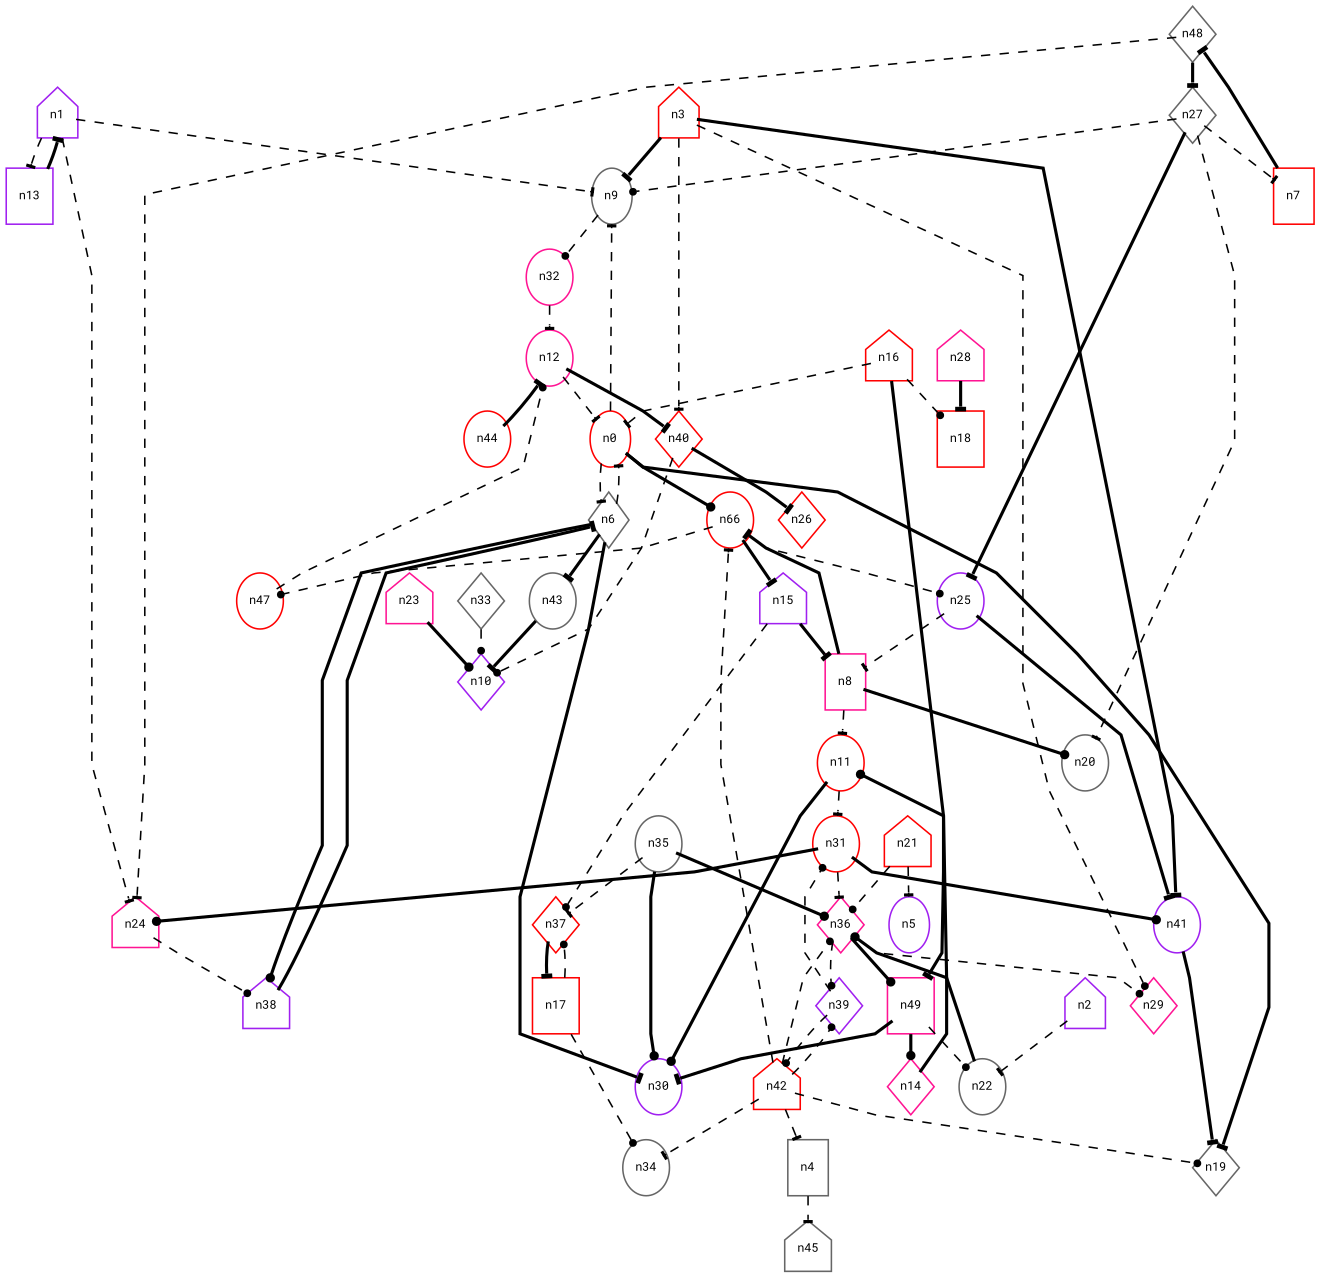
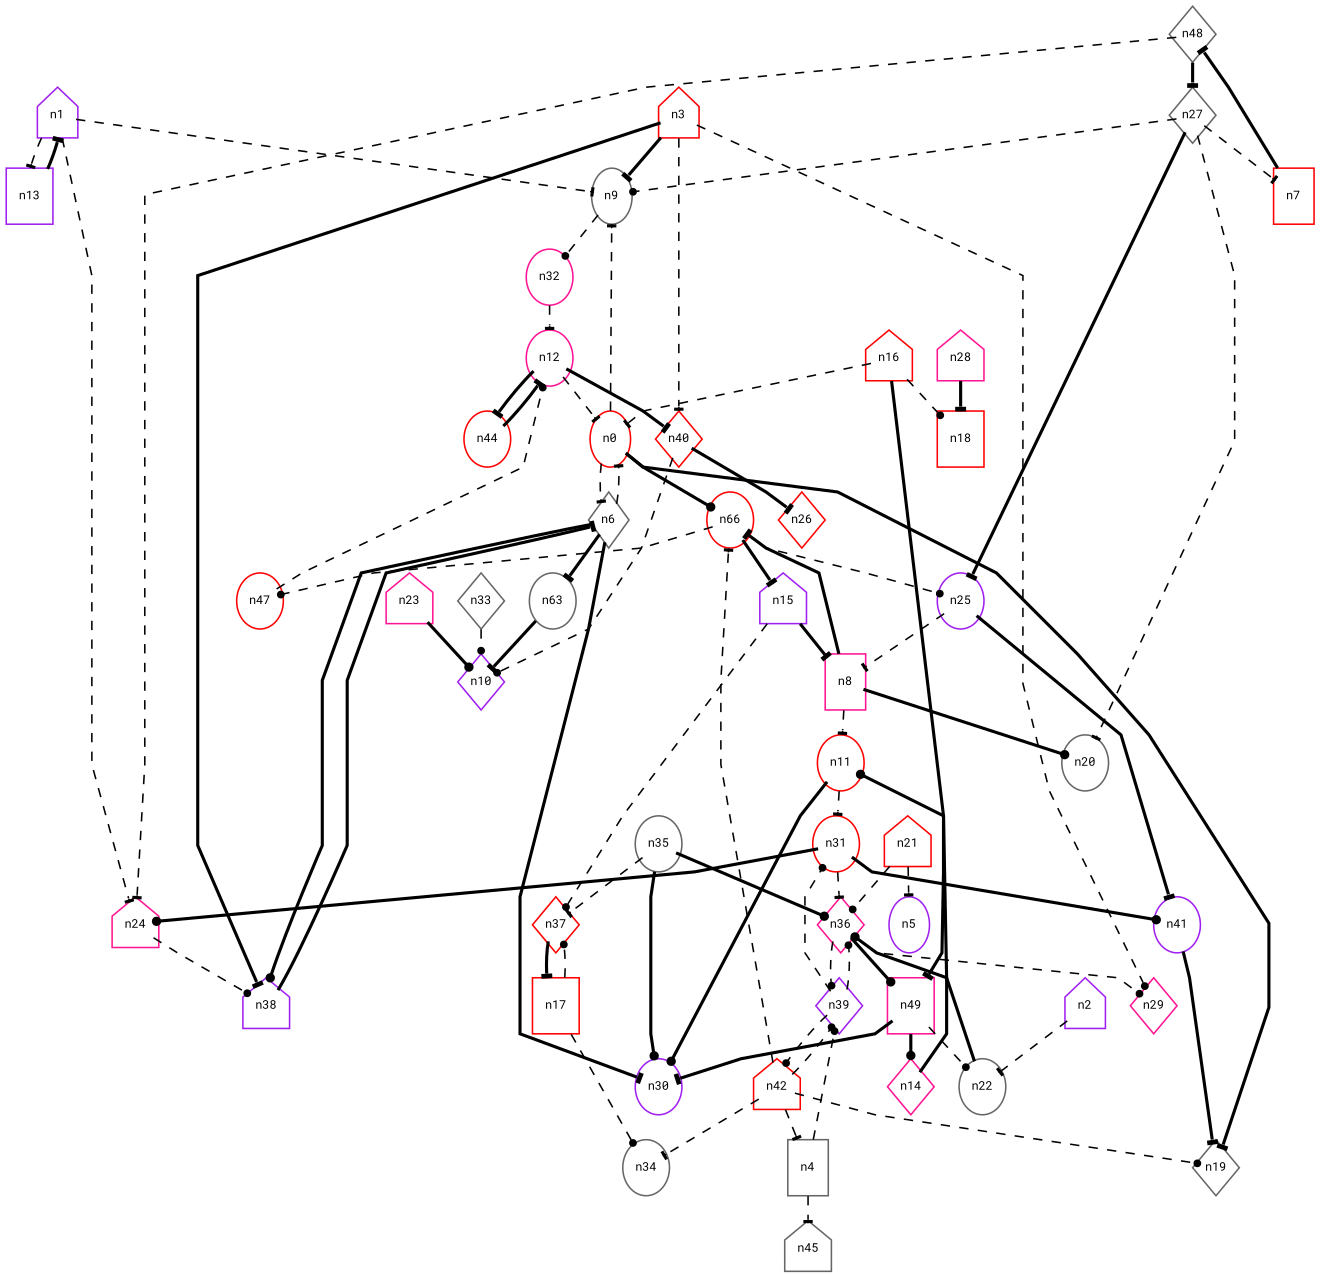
  digraph {
    fontname="Roboto Mono"
    fontsize=8
    nodesep=0.22
    nodesize=0.16
    ranksep=0.22
    splines=polyline
    node [color=red fixedsize=shape fontname="Roboto Mono" fontsize=8 shape=ellipse]
    edge [arrowhead=tee arrowsize=0.5 fontname="Roboto Mono" style=dashed]
    n9 [color=gray40 width=0.32]
    n32 [color=deeppink width=0.32]
    n12 [color=deeppink width=0.32]
    n0 [width=0.32]
    n40 [shape=diamond width=0.32]
    n44 [width=0.32]
    n19 [color=gray40 shape=diamond width=0.32]
    n46 [label=n66 width=0.32]
    n6 [color=gray40 shape=diamond width=0.32]
    n25 [color=purple width=0.32]
    n47 [width=0.32]
    n15 [color=purple shape=house width=0.32]
    n38 [color=purple shape=house width=0.32]
    n30 [color=purple width=0.32]
-   n43 [color=gray40 width=0.32]
+   n43 [color=gray40 width=0.32 label=n63]
    n41 [color=purple width=0.32]
    n8 [color=deeppink shape=box width=0.32]
    n37 [shape=diamond width=0.32]
    n10 [color=purple shape=diamond width=0.32]
    n11 [width=0.32]
    n20 [color=gray40 width=0.32]
    n17 [shape=box width=0.32]
    n1 [color=purple shape=house width=0.32]
    n24 [color=deeppink shape=house width=0.32]
    n13 [color=purple shape=box width=0.32]
    n22 [color=gray40 width=0.32]
    n36 [color=deeppink shape=diamond width=0.32]
    n29 [color=deeppink shape=diamond width=0.32]
    n39 [color=purple shape=diamond width=0.32]
    n49 [color=deeppink shape=box width=0.32]
    n31 [width=0.32]
    n42 [shape=house width=0.32]
    n14 [color=deeppink shape=diamond width=0.32]
    n2 [color=purple shape=house width=0.32]
    n3 [shape=house width=0.32]
    n26 [shape=diamond width=0.32]
    n4 [color=gray40 shape=box width=0.32]
    n45 [color=gray40 shape=house width=0.32]
    n34 [color=gray40 width=0.32]
    n16 [shape=house width=0.32]
    n18 [shape=box width=0.32]
    n21 [shape=house width=0.32]
    n5 [color=purple width=0.32]
    n23 [color=deeppink shape=house width=0.32]
    n7 [shape=box width=0.32]
    n48 [color=gray40 shape=diamond width=0.32]
    n27 [color=gray40 shape=diamond width=0.32]
    n28 [color=deeppink shape=house width=0.32]
    n33 [color=gray40 shape=diamond width=0.32]
    n35 [color=gray40 width=0.32]
    n9 -> n32 [arrowhead=dot]
    n32 -> n12
    n12 -> n0
    n12 -> n40 [style=bold]
+   n12 -> n44 [style=bold]
    n0 -> n9
    n0 -> n19 [style=bold]
    n0 -> n46 [arrowhead=dot style=bold]
    n0 -> n6
    n40 -> n10 [arrowhead=dot]
    n40 -> n26 [style=bold]
    n44 -> n12 [style=bold]
    n46 -> n25 [arrowhead=dot]
    n46 -> n47 [arrowhead=dot]
    n46 -> n15 [style=bold]
    n6 -> n0
    n6 -> n38 [arrowhead=dot style=bold]
    n6 -> n30 [style=bold]
    n6 -> n43 [style=bold]
    n25 -> n41 [style=bold]
    n25 -> n8
    n47 -> n12 [arrowhead=dot]
    n15 -> n8 [style=bold]
    n15 -> n37 [arrowhead=dot]
    n38 -> n6 [style=bold]
    n43 -> n10 [style=bold]
    n41 -> n19 [style=bold]
    n8 -> n46 [style=bold]
    n8 -> n11
    n8 -> n20 [arrowhead=dot style=bold]
    n37 -> n17 [style=bold]
    n11 -> n30 [arrowhead=dot style=bold]
    n11 -> n31
    n17 -> n37 [arrowhead=dot]
    n17 -> n34 [arrowhead=dot]
    n1 -> n9
    n1 -> n24
    n1 -> n13
    n24 -> n38 [arrowhead=dot]
    n13 -> n1 [style=bold]
    n22 -> n36 [arrowhead=dot style=bold]
    n36 -> n29 [arrowhead=dot]
    n36 -> n39 [arrowhead=dot]
    n36 -> n49 [arrowhead=dot style=bold]
-   n42 -> n36 [arrowhead=dot]
+   n39 -> n36 [arrowhead=dot]
    n39 -> n31 [arrowhead=dot]
    n39 -> n42 [arrowhead=dot]
    n49 -> n30 [style=bold]
    n49 -> n22 [arrowhead=dot]
    n49 -> n14 [arrowhead=dot style=bold]
    n31 -> n41 [arrowhead=dot style=bold]
    n31 -> n24 [arrowhead=dot style=bold]
    n31 -> n36
    n42 -> n19 [arrowhead=dot]
    n42 -> n46
    n42 -> n39 [arrowhead=dot]
    n42 -> n4
    n42 -> n34
    n14 -> n11 [arrowhead=dot style=bold]
    n2 -> n22
    n3 -> n9 [style=bold]
    n3 -> n40
-   n3 -> n41 [style=bold]
+   n3 -> n38 [style=bold]
    n3 -> n29 [arrowhead=dot]
+   n4 -> n39 [arrowhead=dot]
    n4 -> n45
    n16 -> n0
    n16 -> n49 [style=bold]
    n16 -> n18 [arrowhead=dot]
    n21 -> n36 [arrowhead=dot]
    n21 -> n5
    n23 -> n10 [arrowhead=dot style=bold]
    n7 -> n48 [style=bold]
    n48 -> n24
    n48 -> n27 [style=bold]
    n27 -> n9 [arrowhead=dot]
    n27 -> n25 [style=bold]
    n27 -> n20
    n27 -> n7
    n28 -> n18 [style=bold]
    n33 -> n10 [arrowhead=dot]
    n35 -> n30 [arrowhead=dot style=bold]
    n35 -> n37
    n35 -> n36 [arrowhead=dot style=bold]
  }
